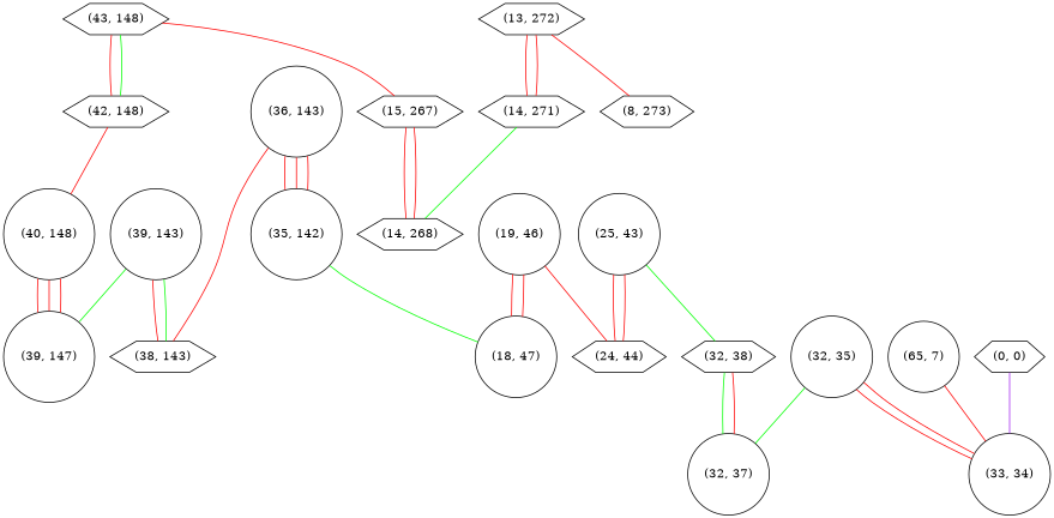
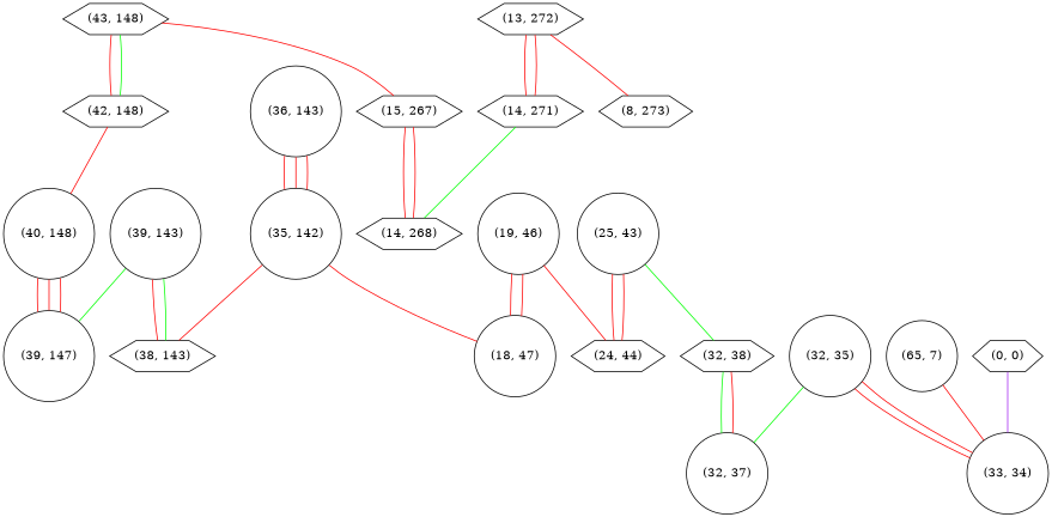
  graph {
    node [shape=circle]
    edge [color=red weight=1]
    "(36, 143)"
    "(35, 142)"
    "(38, 143)" [shape=hexagon]
    "(18, 47)"
    "(43, 148)" [shape=hexagon]
    "(42, 148)" [shape=hexagon]
    "(15, 267)" [shape=hexagon]
    "(40, 148)"
    "(14, 268)" [shape=hexagon]
    "(39, 147)"
    "(32, 38)" [shape=hexagon]
    "(25, 43)"
    "(24, 44)" [shape=hexagon]
    "(32, 37)"
    "(13, 272)" [shape=hexagon]
    "(14, 271)" [shape=hexagon]
    "(8, 273)" [shape=hexagon]
    "(65, 7)"
    "(33, 34)"
    "(0, 0)" [shape=hexagon]
    "(39, 143)"
    "(19, 46)"
    "(32, 35)"
    "(36, 143)" -- "(35, 142)"
    "(36, 143)" -- "(35, 142)"
    "(36, 143)" -- "(35, 142)"
-   "(36, 143)" -- "(38, 143)"
-   "(35, 142)" -- "(18, 47)" [color=green]
+   "(35, 142)" -- "(38, 143)"
+   "(35, 142)" -- "(18, 47)"
    "(43, 148)" -- "(42, 148)"
    "(43, 148)" -- "(42, 148)" [color=green weight=2]
    "(43, 148)" -- "(15, 267)"
    "(42, 148)" -- "(40, 148)"
    "(15, 267)" -- "(14, 268)"
    "(15, 267)" -- "(14, 268)"
    "(40, 148)" -- "(39, 147)"
    "(40, 148)" -- "(39, 147)"
    "(40, 148)" -- "(39, 147)"
    "(32, 38)" -- "(32, 37)" [color=green weight=2]
    "(32, 38)" -- "(32, 37)"
    "(25, 43)" -- "(32, 38)" [color=green]
    "(25, 43)" -- "(24, 44)"
    "(25, 43)" -- "(24, 44)"
    "(13, 272)" -- "(14, 271)"
    "(13, 272)" -- "(14, 271)"
    "(13, 272)" -- "(8, 273)"
    "(14, 271)" -- "(14, 268)" [color=green]
    "(65, 7)" -- "(33, 34)"
    "(0, 0)" -- "(33, 34)" [color=purple weight=4]
    "(39, 143)" -- "(38, 143)"
    "(39, 143)" -- "(38, 143)" [color=green weight=2]
    "(39, 143)" -- "(39, 147)" [color=green]
    "(19, 46)" -- "(18, 47)"
    "(19, 46)" -- "(18, 47)"
    "(19, 46)" -- "(24, 44)"
    "(32, 35)" -- "(32, 37)" [color=green]
    "(32, 35)" -- "(33, 34)"
    "(32, 35)" -- "(33, 34)"
  }
